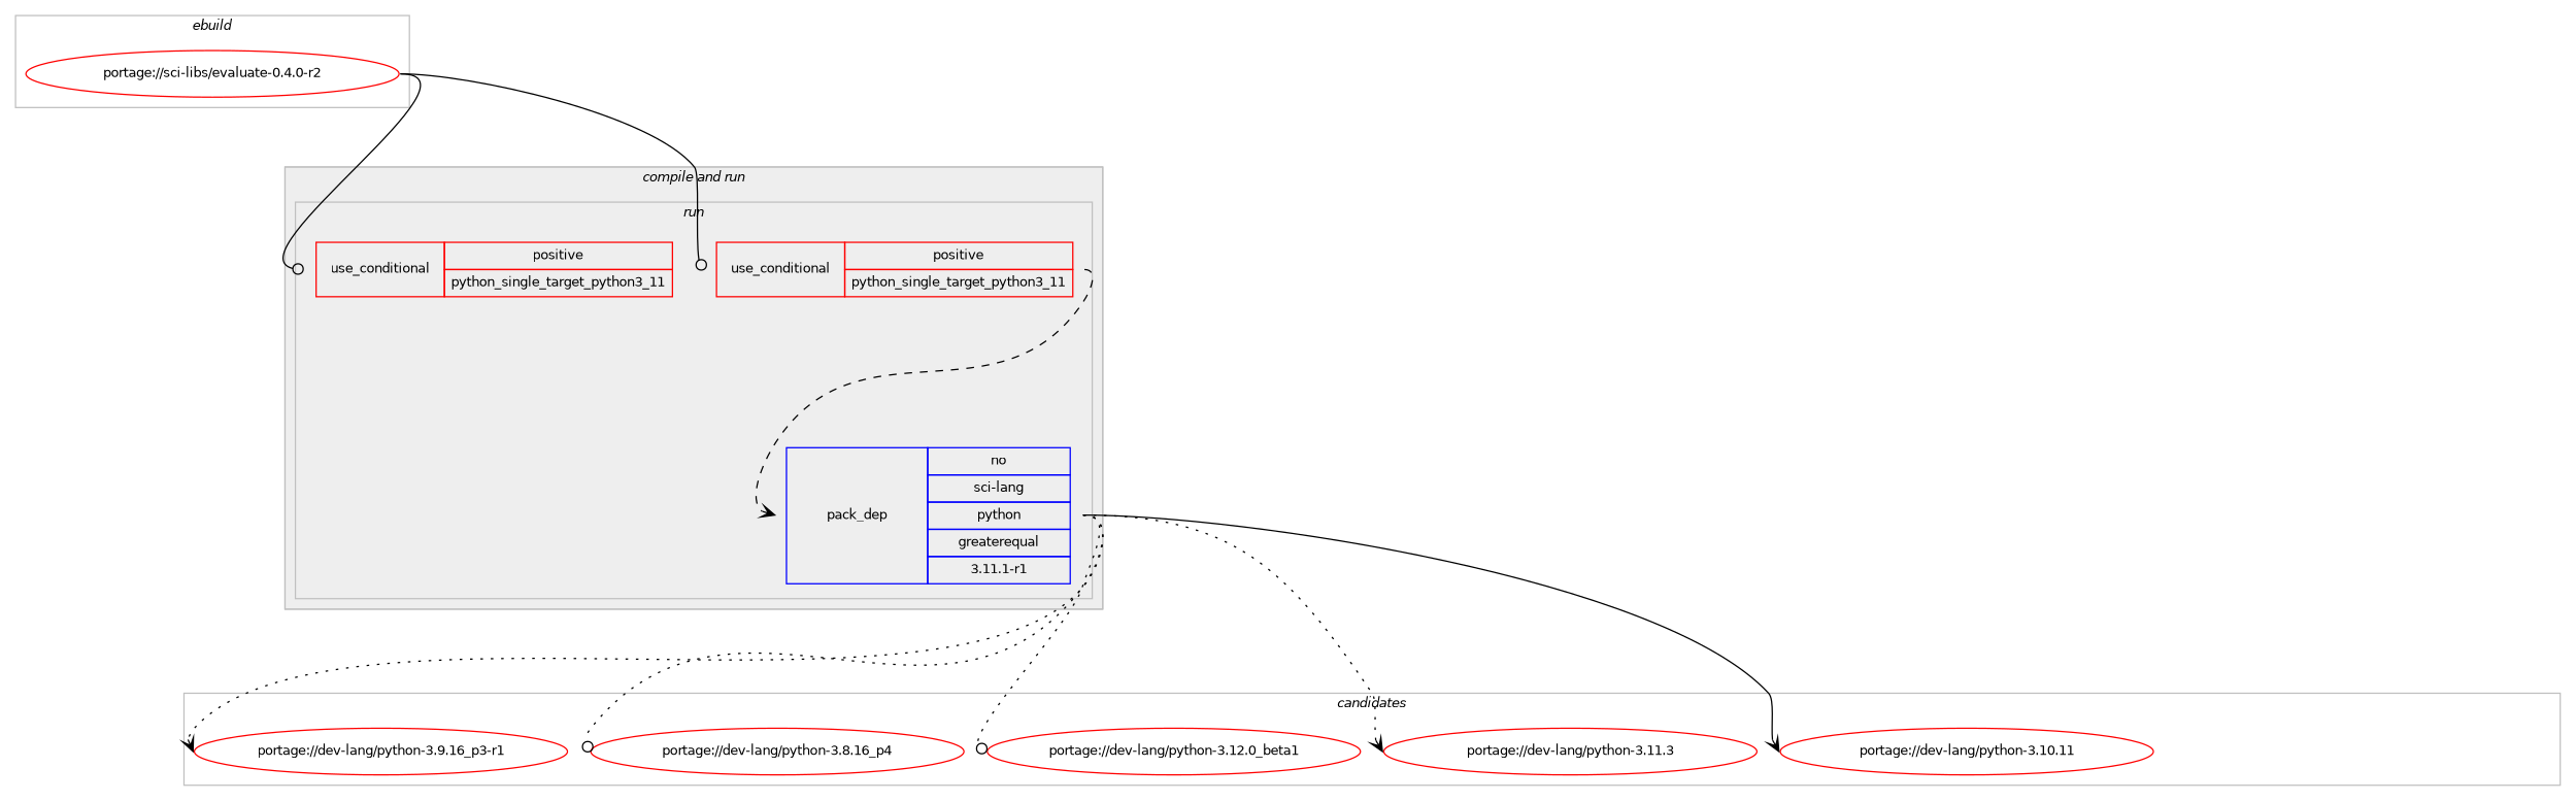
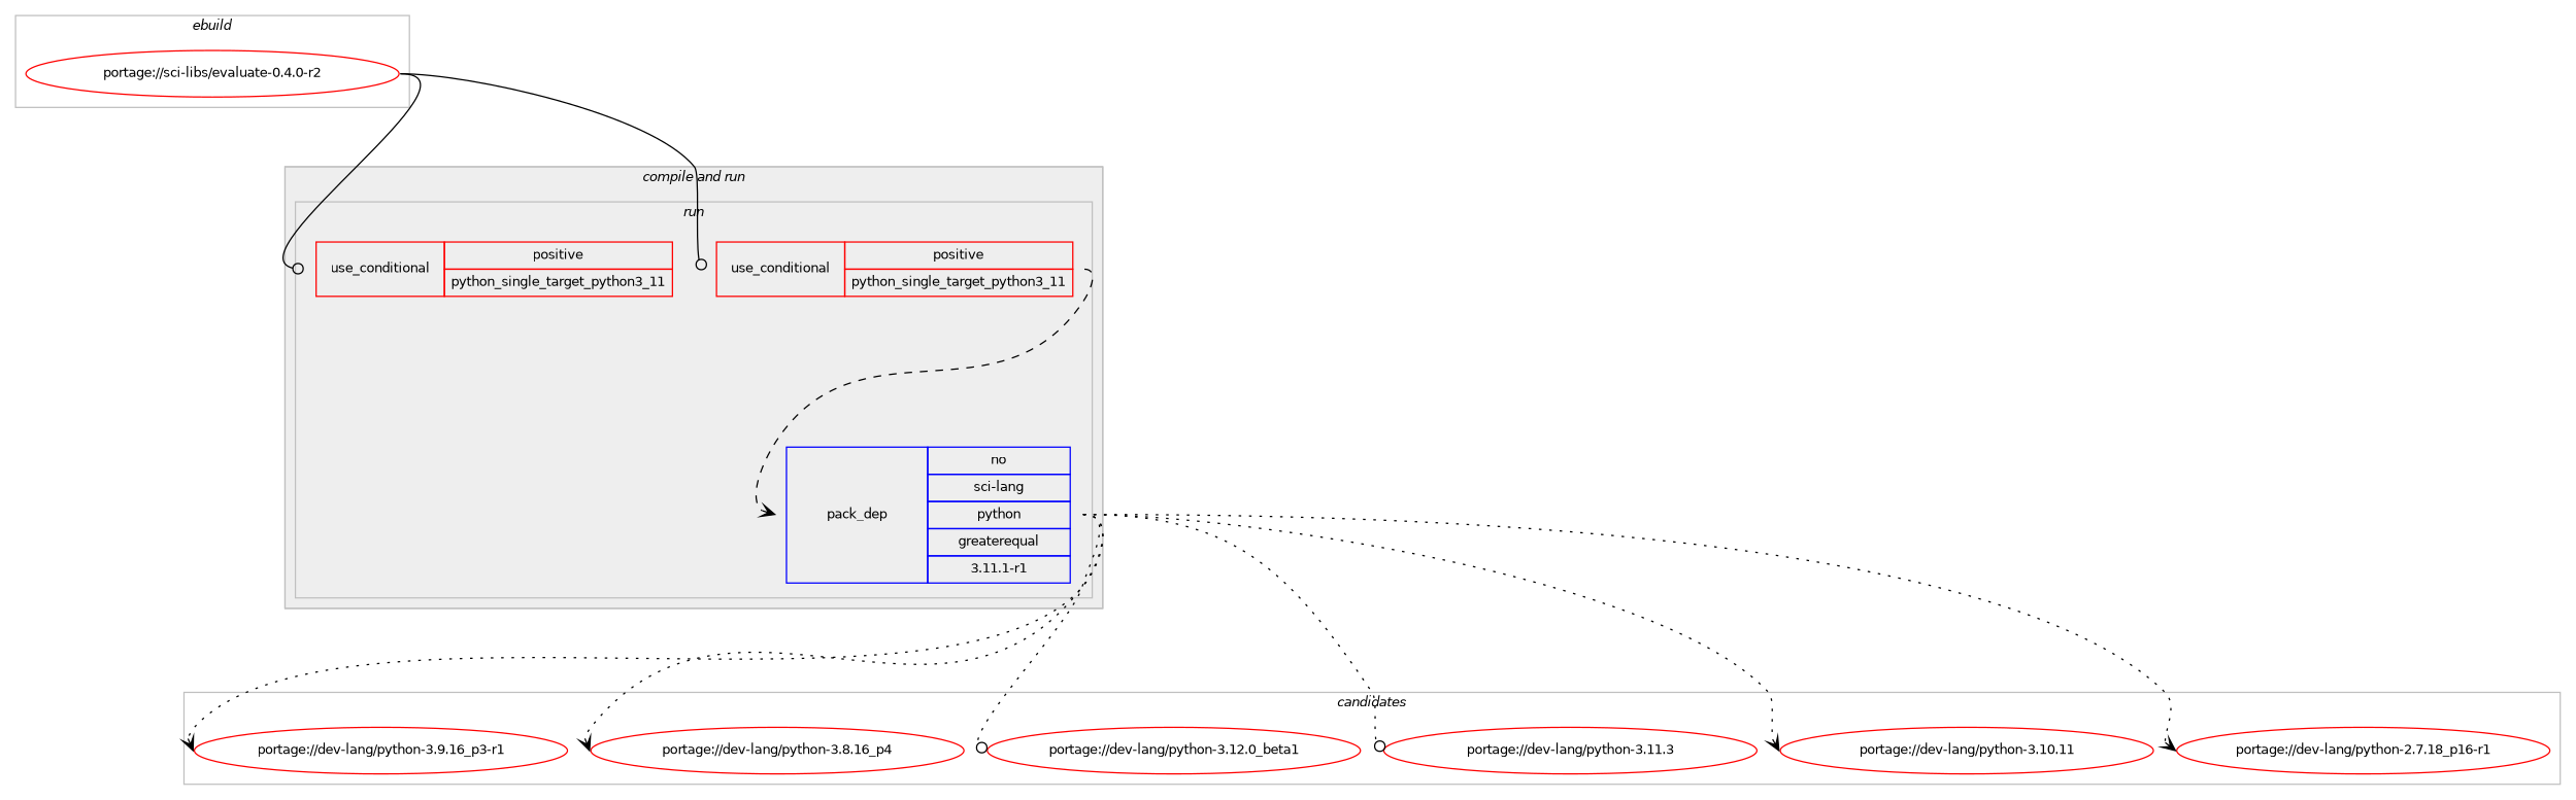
  digraph {
    compound=true
    concentrate=true
    fontname=Helvetica
    fontsize=10
    newrank=true
    rankdir=TB
    ranksep=1.5
    node [color=red fontname=Helvetica fontsize=10]
    edge [arrowhead=vee headport=w style=dotted tailport=e weight=100]
    n1 [label="portage://sci-libs/evaluate-0.4.0-r2" width=4]
    n2 [color=blue label=<<TABLE BORDER="0" CELLBORDER="1" CELLSPACING="0" CELLPADDING="4" WIDTH="220"><TR><TD ROWSPAN="6" CELLPADDING="30">pack_dep</TD></TR><TR><TD WIDTH="110">no</TD></TR><TR><TD>sci-lang</TD></TR><TR><TD>python</TD></TR><TR><TD>greaterequal</TD></TR><TR><TD>3.11.1-r1</TD></TR></TABLE>> shape=none]
    n3 [label=<<TABLE BORDER="0" CELLBORDER="1" CELLSPACING="0" CELLPADDING="4"><TR><TD ROWSPAN="3" CELLPADDING="10">use_conditional</TD></TR><TR><TD>positive</TD></TR><TR><TD>python_single_target_python3_11</TD></TR></TABLE>> shape=none]
    n4 [label=<<TABLE BORDER="0" CELLBORDER="1" CELLSPACING="0" CELLPADDING="4"><TR><TD ROWSPAN="3" CELLPADDING="10">use_conditional</TD></TR><TR><TD>positive</TD></TR><TR><TD>python_single_target_python3_11</TD></TR></TABLE>> shape=none]
+   n5 [label="portage://dev-lang/python-2.7.18_p16-r1" width=4]
    n6 [label="portage://dev-lang/python-3.10.11" width=4]
    n7 [label="portage://dev-lang/python-3.11.3" width=4]
    n8 [label="portage://dev-lang/python-3.12.0_beta1" width=4]
    n9 [label="portage://dev-lang/python-3.8.16_p4" width=4]
    n10 [label="portage://dev-lang/python-3.9.16_p3-r1" width=4]
    subgraph cluster_1 {
      color=gray
      label=<<i>ebuild</i>>
      rank=same
      n1
    }
    subgraph cluster_2 {
      color=gray
      label=<<i>dependencies</i>>
      subgraph cluster_3 {
        color=gray
        fillcolor="#eeeeee"
        label=<<i>compile</i>>
        style=filled
      }
      subgraph cluster_4 {
        color=gray
        fillcolor="#eeeeee"
        label=<<i>compile and run</i>>
        style=filled
      }
      subgraph cluster_5 {
        color=gray
        fillcolor="#eeeeee"
        label=<<i>run</i>>
        style=filled
        subgraph sub_6 {
          color=gray
          fillcolor="#eeeeee"
          label=<<i>run</i>>
          style=filled
          n3
          subgraph sub_7 {
            color=gray
            fillcolor="#eeeeee"
            label=<<i>run</i>>
            style=filled
            n2
          }
        }
        subgraph sub_8 {
          color=gray
          fillcolor="#eeeeee"
          label=<<i>run</i>>
          style=filled
          n4
        }
      }
    }
    subgraph cluster_9 {
      color=gray
      label=<<i>candidates</i>>
      rank=same
      subgraph sub_10 {
        color=black
        label=<<i>candidates</i>>
        nodesep=1
        rank=same
+       n5
        n6
        n7
        n8
        n9
        n10
      }
    }
    n1 -> n3 [arrowhead=odot style=solid weight=20]
    n1 -> n4 [arrowhead=odot style=solid weight=20]
-   n2 -> n6 [style=solid]
-   n2 -> n7
+   n2 -> n5
+   n2 -> n6
+   n2 -> n7 [arrowhead=odot]
    n2 -> n8 [arrowhead=odot]
-   n2 -> n9 [arrowhead=odot]
+   n2 -> n9
    n2 -> n10
    n3 -> n2 [style=dashed weight=20]
  }
